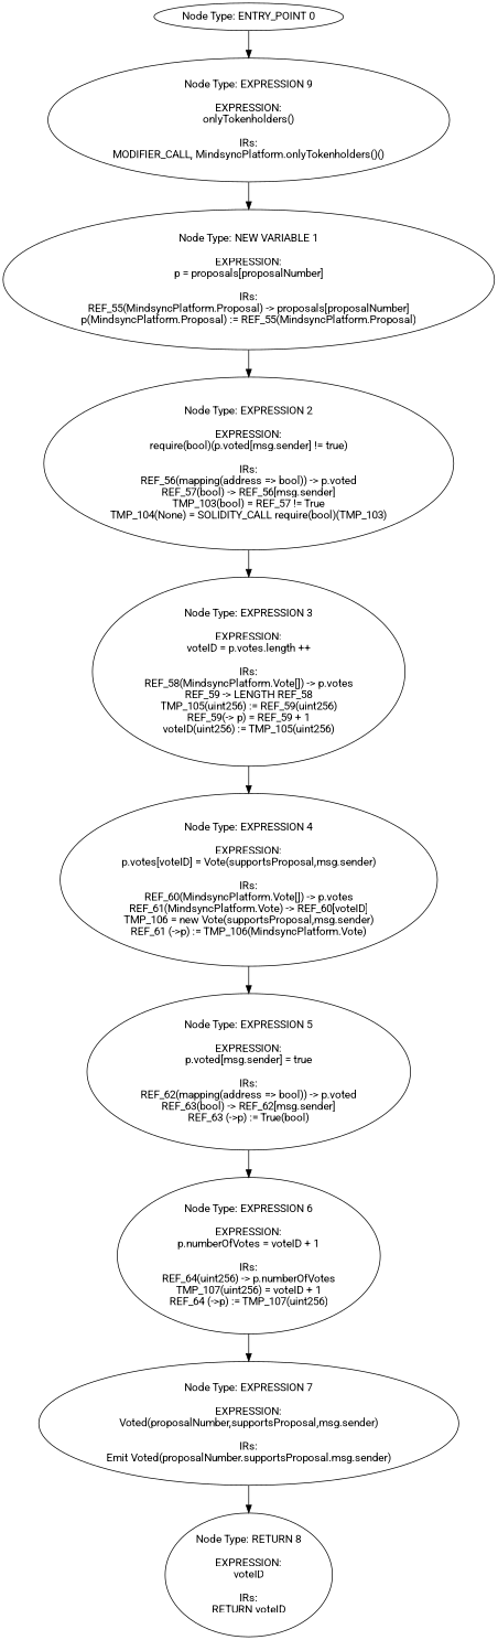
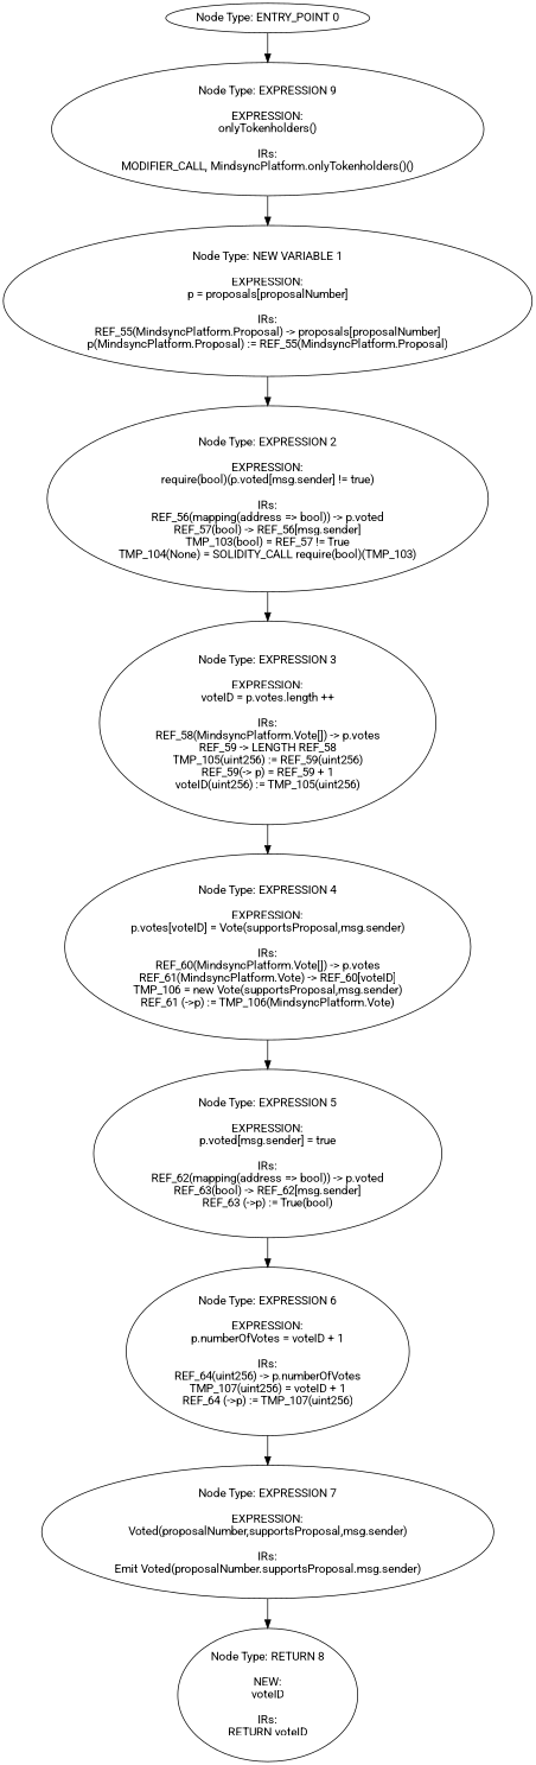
  digraph {
    fontname=Roboto
    node [fontname=Roboto]
    edge [fontname=Roboto]
    n1 [label="Node Type: ENTRY_POINT 0\n"]
    n2 [label="Node Type: EXPRESSION 9\n\nEXPRESSION:\nonlyTokenholders()\n\nIRs:\nMODIFIER_CALL, MindsyncPlatform.onlyTokenholders()()"]
    n3 [label="Node Type: NEW VARIABLE 1\n\nEXPRESSION:\np = proposals[proposalNumber]\n\nIRs:\nREF_55(MindsyncPlatform.Proposal) -> proposals[proposalNumber]\np(MindsyncPlatform.Proposal) := REF_55(MindsyncPlatform.Proposal)"]
    n4 [label="Node Type: EXPRESSION 2\n\nEXPRESSION:\nrequire(bool)(p.voted[msg.sender] != true)\n\nIRs:\nREF_56(mapping(address => bool)) -> p.voted\nREF_57(bool) -> REF_56[msg.sender]\nTMP_103(bool) = REF_57 != True\nTMP_104(None) = SOLIDITY_CALL require(bool)(TMP_103)"]
    n5 [label="Node Type: EXPRESSION 3\n\nEXPRESSION:\nvoteID = p.votes.length ++\n\nIRs:\nREF_58(MindsyncPlatform.Vote[]) -> p.votes\nREF_59 -> LENGTH REF_58\nTMP_105(uint256) := REF_59(uint256)\nREF_59(-> p) = REF_59 + 1\nvoteID(uint256) := TMP_105(uint256)"]
    n6 [label="Node Type: EXPRESSION 4\n\nEXPRESSION:\np.votes[voteID] = Vote(supportsProposal,msg.sender)\n\nIRs:\nREF_60(MindsyncPlatform.Vote[]) -> p.votes\nREF_61(MindsyncPlatform.Vote) -> REF_60[voteID]\nTMP_106 = new Vote(supportsProposal,msg.sender)\nREF_61 (->p) := TMP_106(MindsyncPlatform.Vote)"]
    n7 [label="Node Type: EXPRESSION 5\n\nEXPRESSION:\np.voted[msg.sender] = true\n\nIRs:\nREF_62(mapping(address => bool)) -> p.voted\nREF_63(bool) -> REF_62[msg.sender]\nREF_63 (->p) := True(bool)"]
    n8 [label="Node Type: EXPRESSION 6\n\nEXPRESSION:\np.numberOfVotes = voteID + 1\n\nIRs:\nREF_64(uint256) -> p.numberOfVotes\nTMP_107(uint256) = voteID + 1\nREF_64 (->p) := TMP_107(uint256)"]
    n9 [label="Node Type: EXPRESSION 7\n\nEXPRESSION:\nVoted(proposalNumber,supportsProposal,msg.sender)\n\nIRs:\nEmit Voted(proposalNumber.supportsProposal.msg.sender)"]
-   n10 [label="Node Type: RETURN 8\n\nEXPRESSION:\nvoteID\n\nIRs:\nRETURN voteID"]
+   n10 [label="Node Type: RETURN 8\n\nNEW:\nvoteID\n\nIRs:\nRETURN voteID"]
    n1 -> n2
    n2 -> n3
    n3 -> n4
    n4 -> n5
    n5 -> n6
    n6 -> n7
    n7 -> n8
    n8 -> n9
    n9 -> n10
  }
